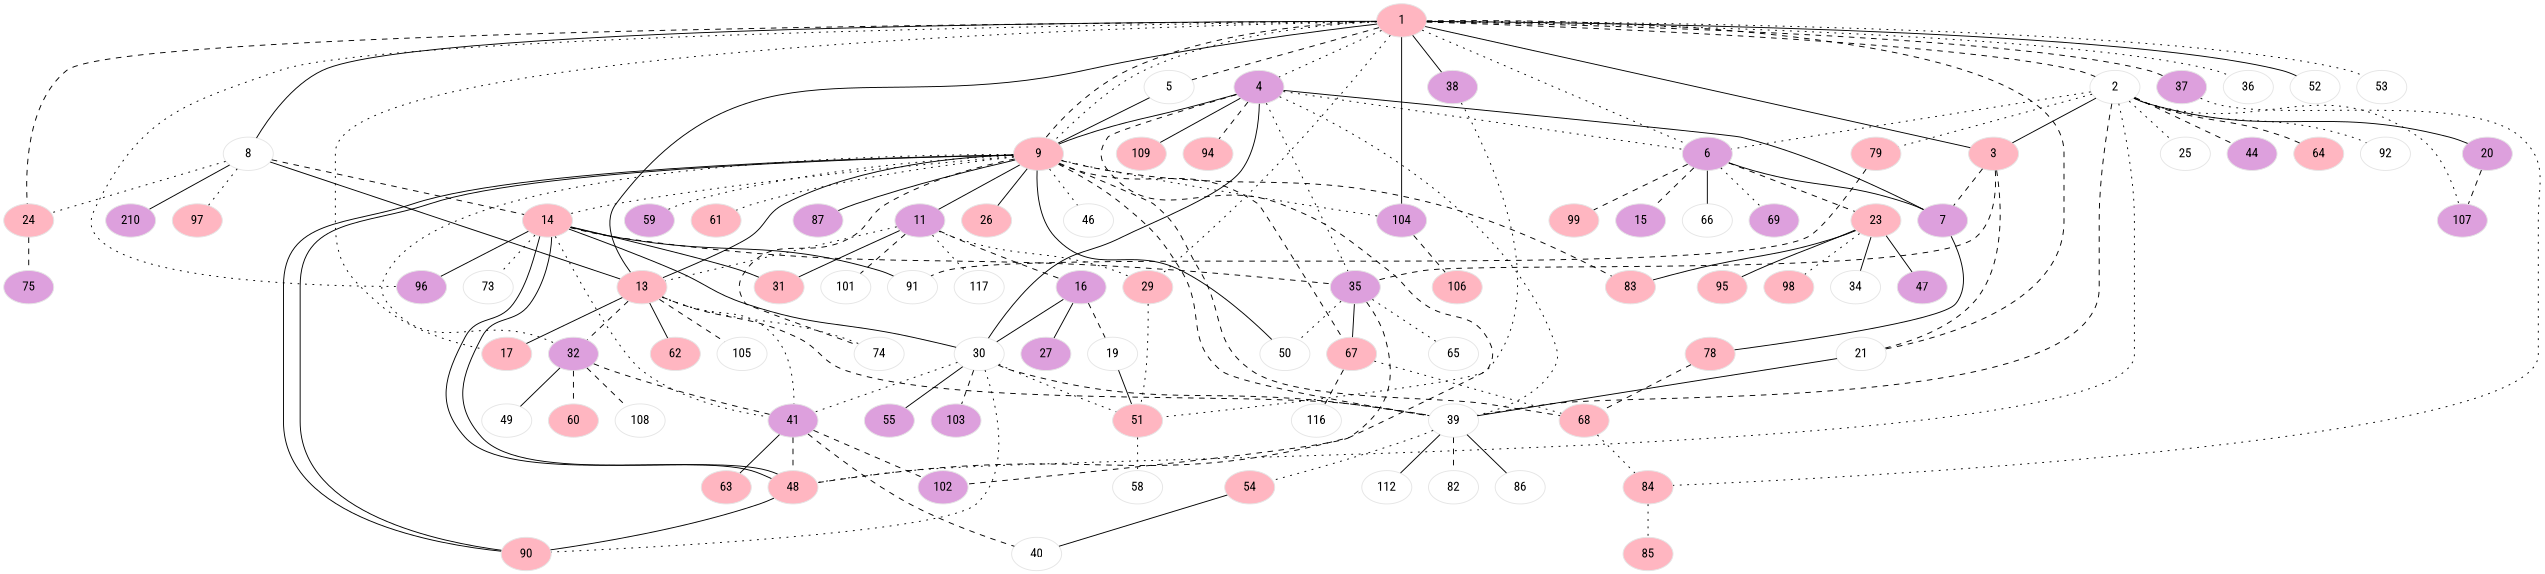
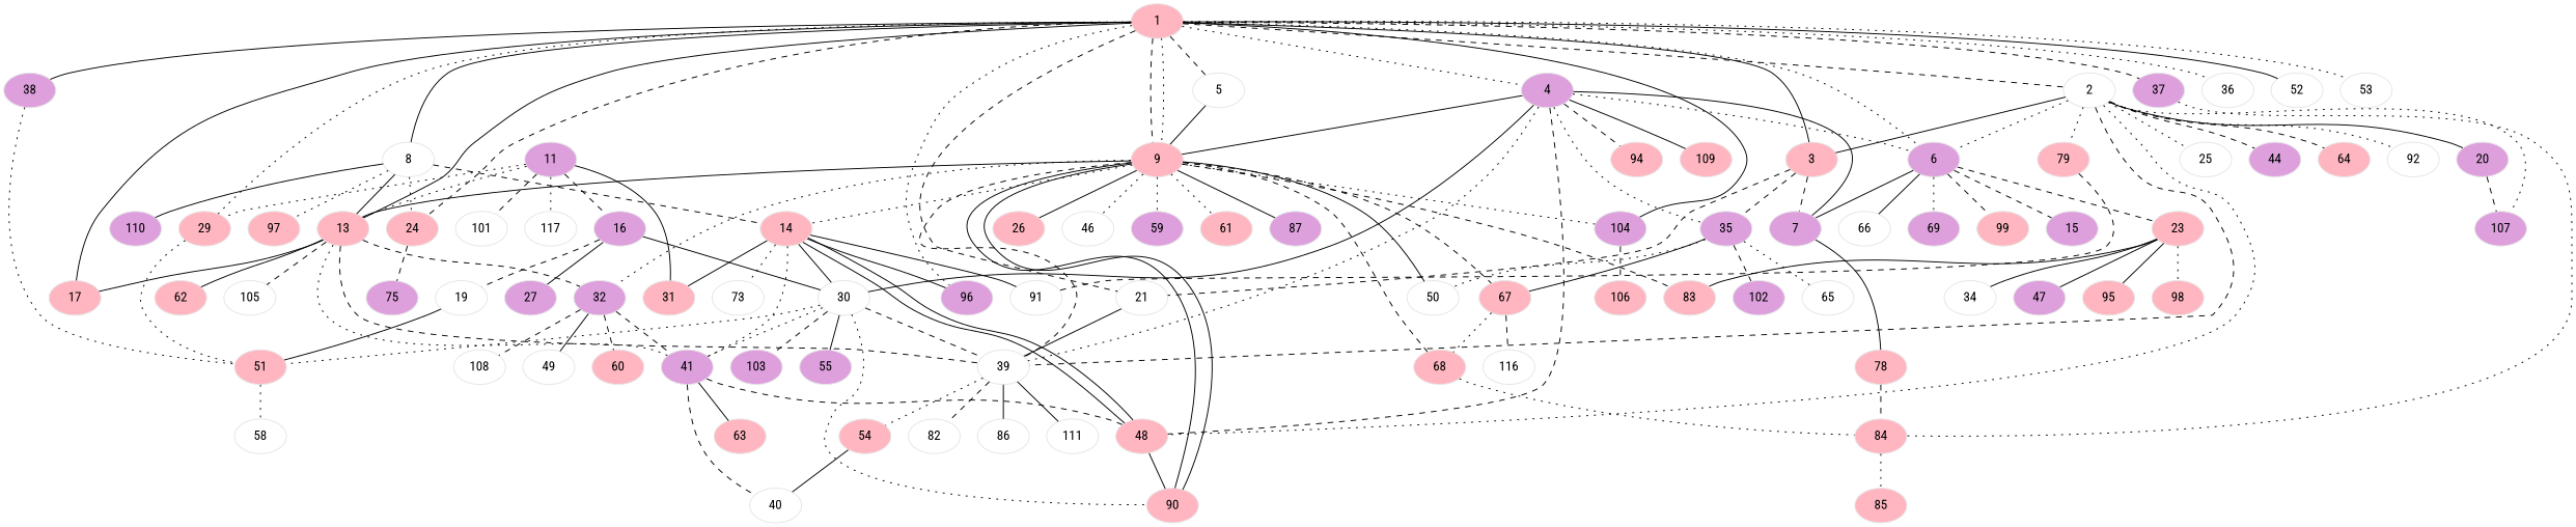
  graph {
    fontname="Roboto Condensed"
    node [color=gray90 fillcolor=lightpink fontname="Roboto Condensed" style=filled]
    edge [fontname="Roboto Condensed" style=solid]
    1 [super="+12"]
    2 [fillcolor=white super="+22"]
    3 [super="+115"]
    4 [fillcolor=plum]
    5 [fillcolor=white]
    6 [fillcolor=plum super="+42"]
    8 [fillcolor=white super="+89"]
    9 [super="+10"]
    13 [super="+80"]
    17 [super="+33"]
    21 [fillcolor=white super="+40"]
    24 [super="+120"]
    29 [super="+76"]
    36 [fillcolor=white]
    37 [fillcolor=plum]
    38 [fillcolor=plum]
    52 [fillcolor=white]
    53 [fillcolor=white]
    96 [fillcolor=plum super="+100"]
    104 [fillcolor=plum]
    20 [fillcolor=plum]
    25 [fillcolor=white]
    39 [fillcolor=white super="+43"]
    44 [fillcolor=plum]
    48 [super="+121"]
    64
    79
    n28 [fillcolor=white label=92]
    107 [fillcolor=plum super="+114"]
    7 [fillcolor=plum]
    35 [fillcolor=plum super="+81"]
    30 [fillcolor=white super="+71"]
    94
    109
    15 [fillcolor=plum]
    23 [super="+88"]
    66 [fillcolor=white]
    69 [fillcolor=plum]
    99
    14 [super="+28"]
    97
-   110 [fillcolor=plum label=210]
+   110 [fillcolor=plum]
    11 [fillcolor=plum super="+56"]
    26
    32 [fillcolor=plum]
    46 [fillcolor=white]
    50 [fillcolor=white]
    59 [fillcolor=plum]
    61
    67 [super="+72"]
    68
-   74 [fillcolor=white super="+77"]
    83
    87 [fillcolor=plum]
    90
    41 [fillcolor=plum super="+57"]
    62
    105 [fillcolor=white]
    75 [fillcolor=plum]
    51 [super="+112"]
    84 [super="+92"]
    106
    54 [super="+113"]
    82 [fillcolor=white]
    86 [fillcolor=white]
-   111 [fillcolor=white label=112]
+   111 [fillcolor=white]
    91 [fillcolor=white]
    78 [super="+119"]
    65 [fillcolor=white]
    102 [fillcolor=plum]
    55 [fillcolor=plum]
    103 [fillcolor=plum]
    34 [fillcolor=white]
    47 [fillcolor=plum]
    95
    98
    31
    73 [fillcolor=white]
    16 [fillcolor=plum super="+18"]
    101 [fillcolor=white]
    117 [fillcolor=white]
    49 [fillcolor=white]
    60
    108 [fillcolor=white]
    116 [fillcolor=white]
    19 [fillcolor=white]
    27 [fillcolor=plum super="+118"]
    63
    n89 [fillcolor=white label=40]
    58 [fillcolor=white]
    85
    1 -- 2 [style=dashed]
    1 -- 3
    1 -- 4 [style=dotted]
    1 -- 5 [style=dashed]
    1 -- 6 [style=dotted weight=2]
    1 -- 8
    1 -- 9 [style=dashed weight=2]
    1 -- 9 [style=dotted]
    1 -- 13
-   1 -- 17 [style=dotted]
+   1 -- 17
    1 -- 21 [style=dashed]
    1 -- 24 [style=dashed]
    1 -- 29 [style=dotted]
    1 -- 36 [style=dotted]
    1 -- 37 [style=dashed]
    1 -- 38 [weight=2]
    1 -- 52
    1 -- 53 [style=dotted]
    1 -- 96 [style=dotted]
    1 -- 104
    2 -- 3
    2 -- 6 [style=dotted weight=2]
    2 -- 20
    2 -- 25 [style=dotted]
    2 -- 39 [style=dashed]
    2 -- 44 [style=dashed]
    2 -- 48 [style=dotted]
    2 -- 64 [style=dashed]
    2 -- 79 [style=dotted]
    2 -- n28 [style=dotted]
    2 -- 107 [style=dotted]
    3 -- 21 [style=dashed]
    3 -- 7 [style=dashed]
    3 -- 35 [style=dashed]
    4 -- 6 [style=dotted]
    4 -- 9
    4 -- 39 [style=dotted]
    4 -- 48 [style=dashed]
    4 -- 7
    4 -- 35 [style=dotted]
    4 -- 30 [weight=2]
    4 -- 94 [style=dashed]
    4 -- 109
    5 -- 9
    6 -- 7
    6 -- 15 [style=dashed]
    6 -- 23 [style=dashed]
    6 -- 66
    6 -- 69 [style=dotted]
    6 -- 99 [style=dashed]
    8 -- 13
    8 -- 24 [style=dotted]
    8 -- 14 [style=dashed weight=2]
    8 -- 97 [style=dotted]
    8 -- 110
    9 -- 13
    9 -- 104 [style=dotted]
    9 -- 39 [style=dashed weight=2]
    9 -- 14 [style=dotted]
-   9 -- 11
    9 -- 26
    9 -- 32 [style=dotted]
    9 -- 46 [style=dotted]
    9 -- 50
    9 -- 59 [style=dotted]
    9 -- 61 [style=dotted]
    9 -- 67 [style=dashed]
    9 -- 68 [style=dashed]
-   9 -- 74 [style=dashed]
    9 -- 83 [style=dashed]
    9 -- 87
    9 -- 90
    9 -- 90
    13 -- 17
    13 -- 39 [style=dashed]
    13 -- 32 [style=dashed]
-   13 -- 74 [style=dotted]
    13 -- 41 [style=dotted]
    13 -- 62
    13 -- 105 [style=dashed]
    21 -- 39 [weight=2]
    24 -- 75 [style=dashed]
    29 -- 51 [style=dotted]
    37 -- 84 [style=dotted]
    38 -- 51 [style=dotted]
    104 -- 106 [style=dashed]
    20 -- 107 [style=dashed]
    39 -- 54 [style=dotted]
    39 -- 82 [style=dashed]
    39 -- 86
    39 -- 111
    48 -- 90
    79 -- 91 [style=dashed]
    7 -- 78
    35 -- 50 [style=dotted]
    35 -- 67
    35 -- 65 [style=dotted]
    35 -- 102 [style=dashed]
    30 -- 39 [style=dashed]
    30 -- 90 [style=dotted]
    30 -- 41 [style=dotted]
    30 -- 51 [style=dotted]
    30 -- 55
    30 -- 103 [style=dashed]
    23 -- 83
    23 -- 34
    23 -- 47
    23 -- 95
    23 -- 98 [style=dotted]
    14 -- 96
    14 -- 48
    14 -- 48
-   14 -- 35 [style=dashed]
    14 -- 30
    14 -- 41 [style=dotted]
    14 -- 91
    14 -- 31
    14 -- 73 [style=dotted]
    11 -- 13 [style=dotted]
    11 -- 29 [style=dotted]
    11 -- 31
    11 -- 16 [style=dashed]
    11 -- 101 [style=dashed]
    11 -- 117 [style=dotted]
    32 -- 41 [style=dashed]
    32 -- 49
    32 -- 60 [style=dashed]
    32 -- 108 [style=dashed]
    67 -- 68 [style=dotted]
    67 -- 116 [style=dashed]
    68 -- 84 [style=dotted]
    41 -- 48 [style=dashed]
-   41 -- 102 [style=dashed]
    41 -- 63
    41 -- n89 [style=dashed]
    51 -- 58 [style=dotted]
    84 -- 85 [style=dotted]
    54 -- n89
-   78 -- 68 [style=dashed]
+   78 -- 84 [style=dashed]
    16 -- 30
    16 -- 19 [style=dashed]
    16 -- 27
    19 -- 51
  }
